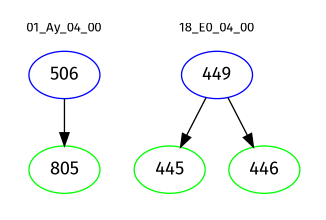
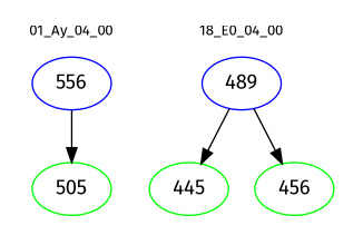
  digraph {
    fontname="Fira Sans"
    node [color=green fontname="Fira Sans"]
    edge [color=black fontname="Fira Sans"]
-   n1 [color=blue label=506]
-   n2 [label=805]
-   n3 [color=blue label=449]
+   n1 [color=blue label=556]
+   n2 [label=505]
+   n3 [color=blue label=489]
    n4 [label=445]
-   n5 [label=446]
+   n5 [label=456]
    subgraph cluster_1 {
      color=white
      fontsize=10
      label="01_Ay_04_00"
      n1
      n2
    }
    subgraph cluster_2 {
      color=white
      fontsize=10
      label="18_E0_04_00"
      n3
      n4
      n5
    }
    n1 -> n2
    n3 -> n4
    n3 -> n5
  }
